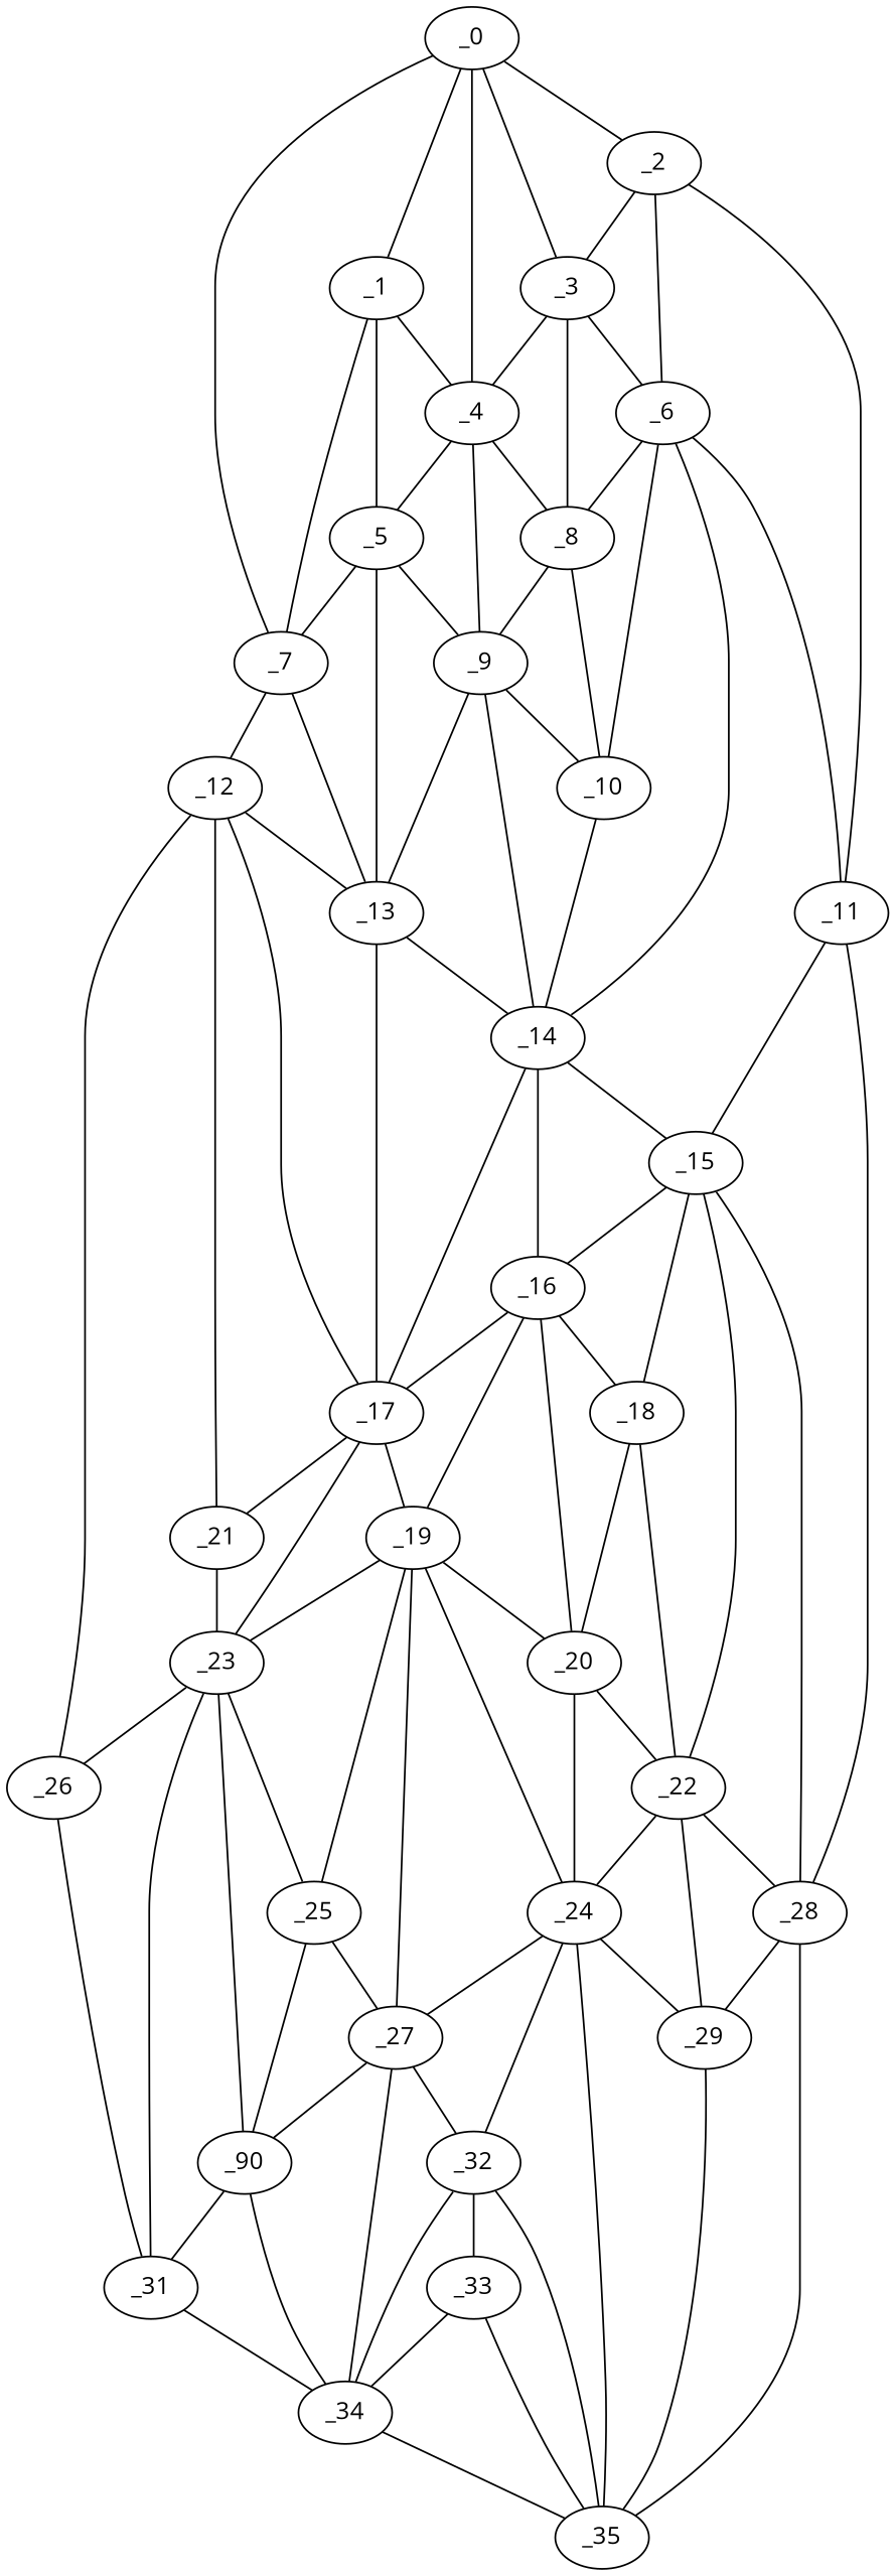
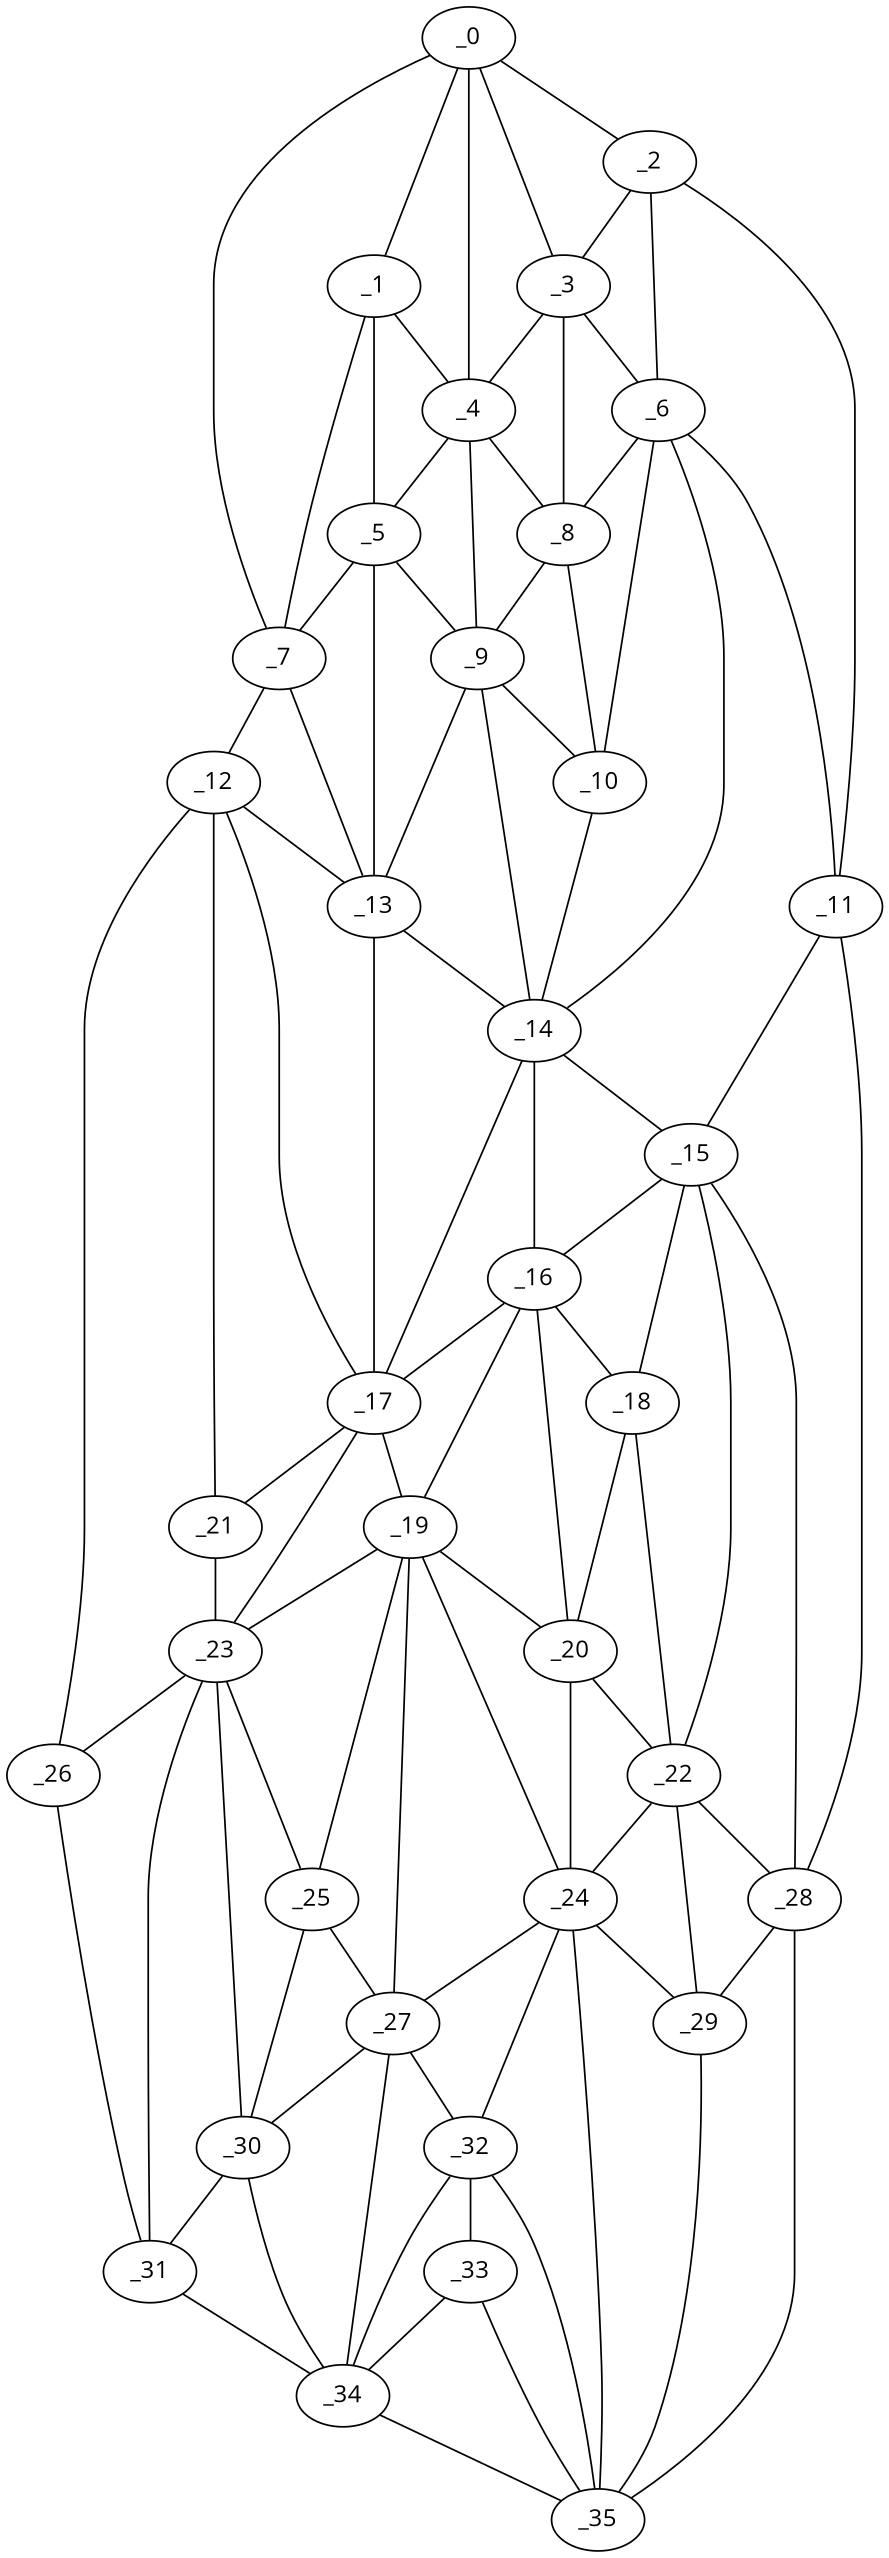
  graph {
    fontname="Open Sans"
    node [fontname="Open Sans" x=46 y=15]
    edge [fontname="Open Sans" valence=2]
    _0 [x=13 y=57]
    _1 [x=21 y=67]
    _2 [x=26]
    _3 [x=28 y=44]
    _4 [x=29 y=60]
    _7 [x=38 y=91]
    _5 [x=34 y=66]
    _6 [x=36 y=28]
    _11 [y=7]
    _8 [x=39 y=47]
    _9 [x=41 y=65]
    _13 [x=52 y=75]
    _12 [y=99]
    _10 [x=42 y=46]
    _14 [x=56 y=48]
    _15 [x=57 y=16]
    _28 [x=102]
    _17 [x=67 y=72]
    _21 [x=92 y=102]
    _26 [x=99 y=103]
    _16 [x=61 y=48]
    _18 [x=73 y=40]
    _22 [x=93 y=28]
    _29 [x=102 y=39]
    _35 [x=115 y=61]
    _19 [x=79 y=65]
    _23 [x=93 y=93]
    _20 [x=81 y=47]
    _24 [x=94 y=44]
    _31 [x=106 y=98]
    _25 [x=98 y=83]
    _27 [x=100 y=70]
-   _30 [x=104 y=86 label=_90]
+   _30 [x=104 y=86]
    _34 [x=113 y=81]
    _32 [x=107 y=68]
    _33 [x=112 y=70]
    _0 -- _1
    _0 -- _2 [valence=1]
    _0 -- _3 [valence=1]
    _0 -- _4
    _0 -- _7 [valence=1]
    _1 -- _4 [valence=1]
    _1 -- _7
    _1 -- _5 [valence=1]
    _2 -- _3 [valence=1]
    _2 -- _6
    _2 -- _11 [valence=1]
    _3 -- _4
    _3 -- _6 [valence=1]
    _3 -- _8
    _4 -- _5
    _4 -- _8 [valence=1]
    _4 -- _9
    _7 -- _13
    _7 -- _12 [valence=1]
    _5 -- _7
    _5 -- _9 [valence=1]
    _5 -- _13 [valence=1]
    _6 -- _11 [valence=1]
    _6 -- _8
    _6 -- _10
    _6 -- _14 [valence=1]
    _11 -- _15
    _11 -- _28 [valence=1]
    _8 -- _9
    _8 -- _10
    _9 -- _13
    _9 -- _10
    _9 -- _14 [valence=1]
    _13 -- _14
    _13 -- _17 [valence=1]
    _12 -- _13
    _12 -- _17
    _12 -- _21
    _12 -- _26 [valence=1]
    _10 -- _14
    _14 -- _15
    _14 -- _17
    _14 -- _16 [valence=1]
    _15 -- _28
    _15 -- _16
    _15 -- _18 [valence=1]
    _15 -- _22
    _28 -- _29 [valence=1]
    _28 -- _35 [valence=1]
    _17 -- _21
    _17 -- _19 [valence=1]
    _17 -- _23 [valence=1]
    _21 -- _23
    _26 -- _31 [valence=1]
    _16 -- _17
    _16 -- _18 [valence=1]
    _16 -- _19
    _16 -- _20
    _18 -- _22
    _18 -- _20
    _22 -- _28 [valence=1]
    _22 -- _29
    _22 -- _24
    _29 -- _35
    _19 -- _23 [valence=1]
    _19 -- _20 [valence=1]
    _19 -- _24
    _19 -- _25
    _19 -- _27
    _23 -- _26 [valence=1]
    _23 -- _31
    _23 -- _25
    _23 -- _30
    _20 -- _22 [valence=1]
    _20 -- _24 [valence=1]
    _24 -- _29 [valence=1]
    _24 -- _35
    _24 -- _27
    _24 -- _32 [valence=1]
    _31 -- _34 [valence=1]
    _25 -- _27
    _25 -- _30
    _27 -- _30
    _27 -- _34
    _27 -- _32
    _30 -- _31
    _30 -- _34 [valence=1]
    _34 -- _35 [valence=1]
    _32 -- _35 [valence=1]
    _32 -- _34 [valence=1]
    _32 -- _33
    _33 -- _35
    _33 -- _34 [valence=1]
  }
